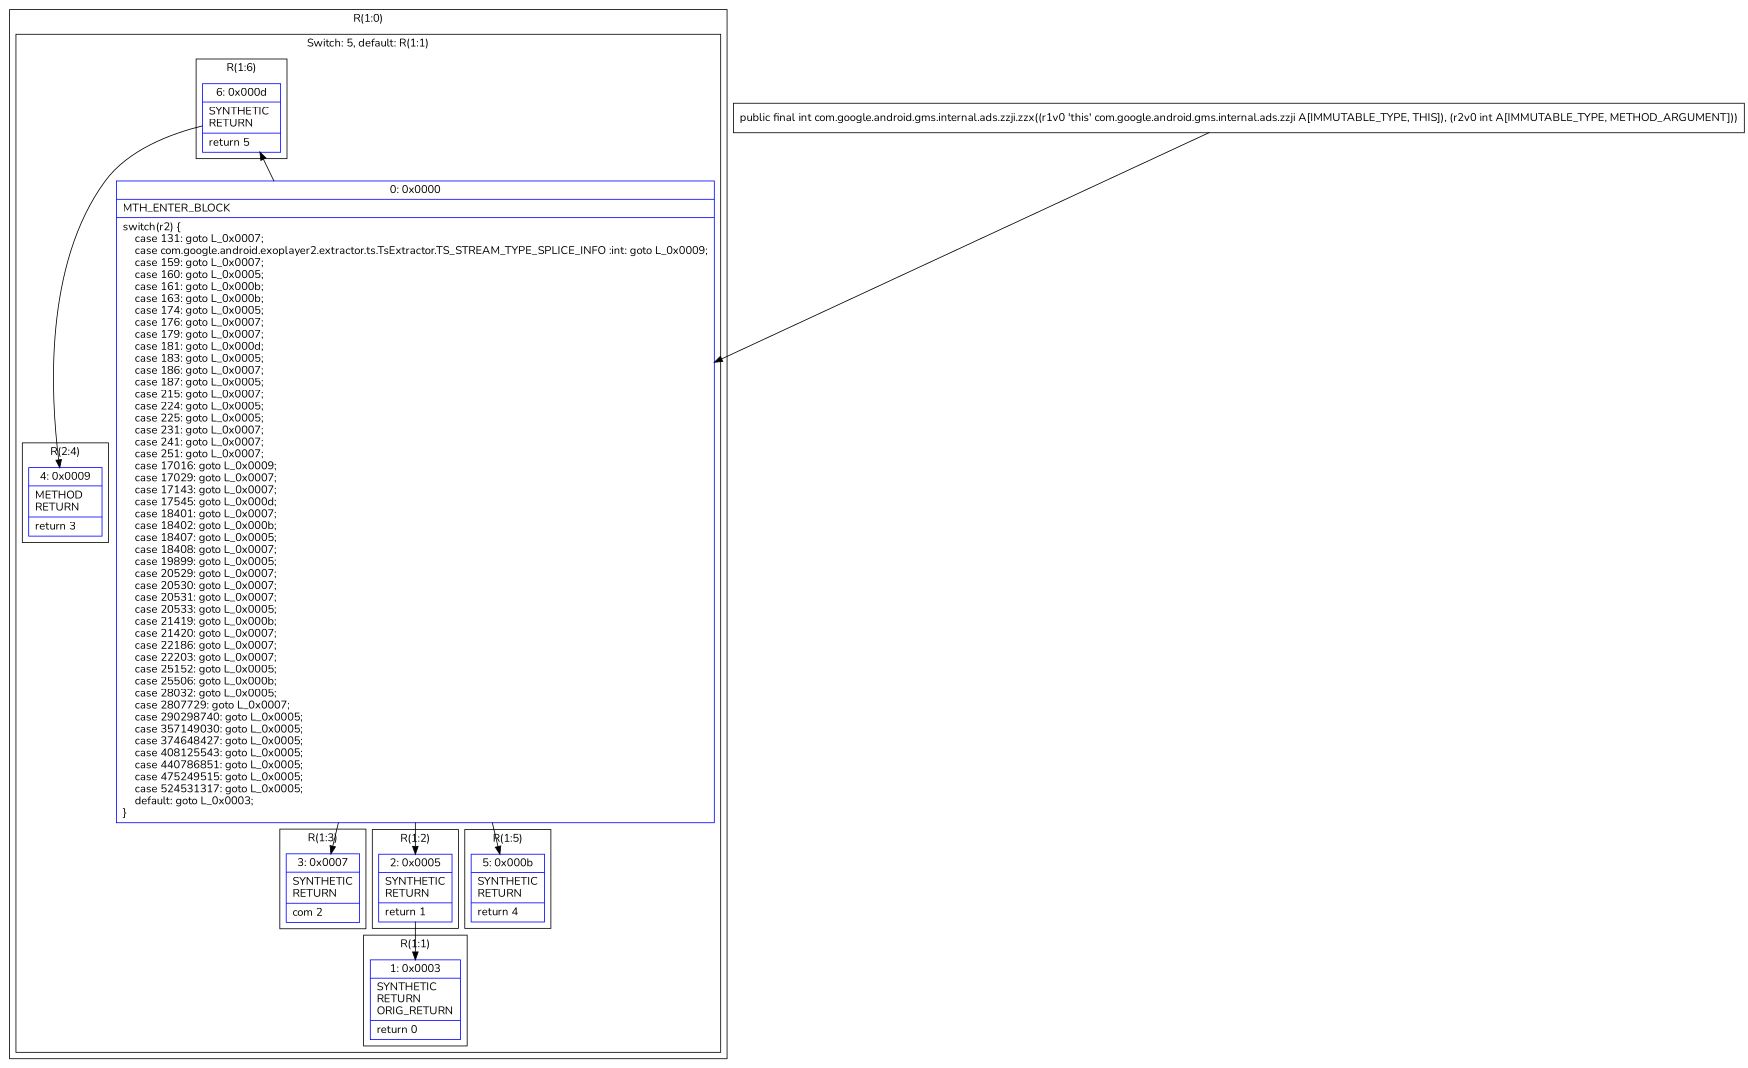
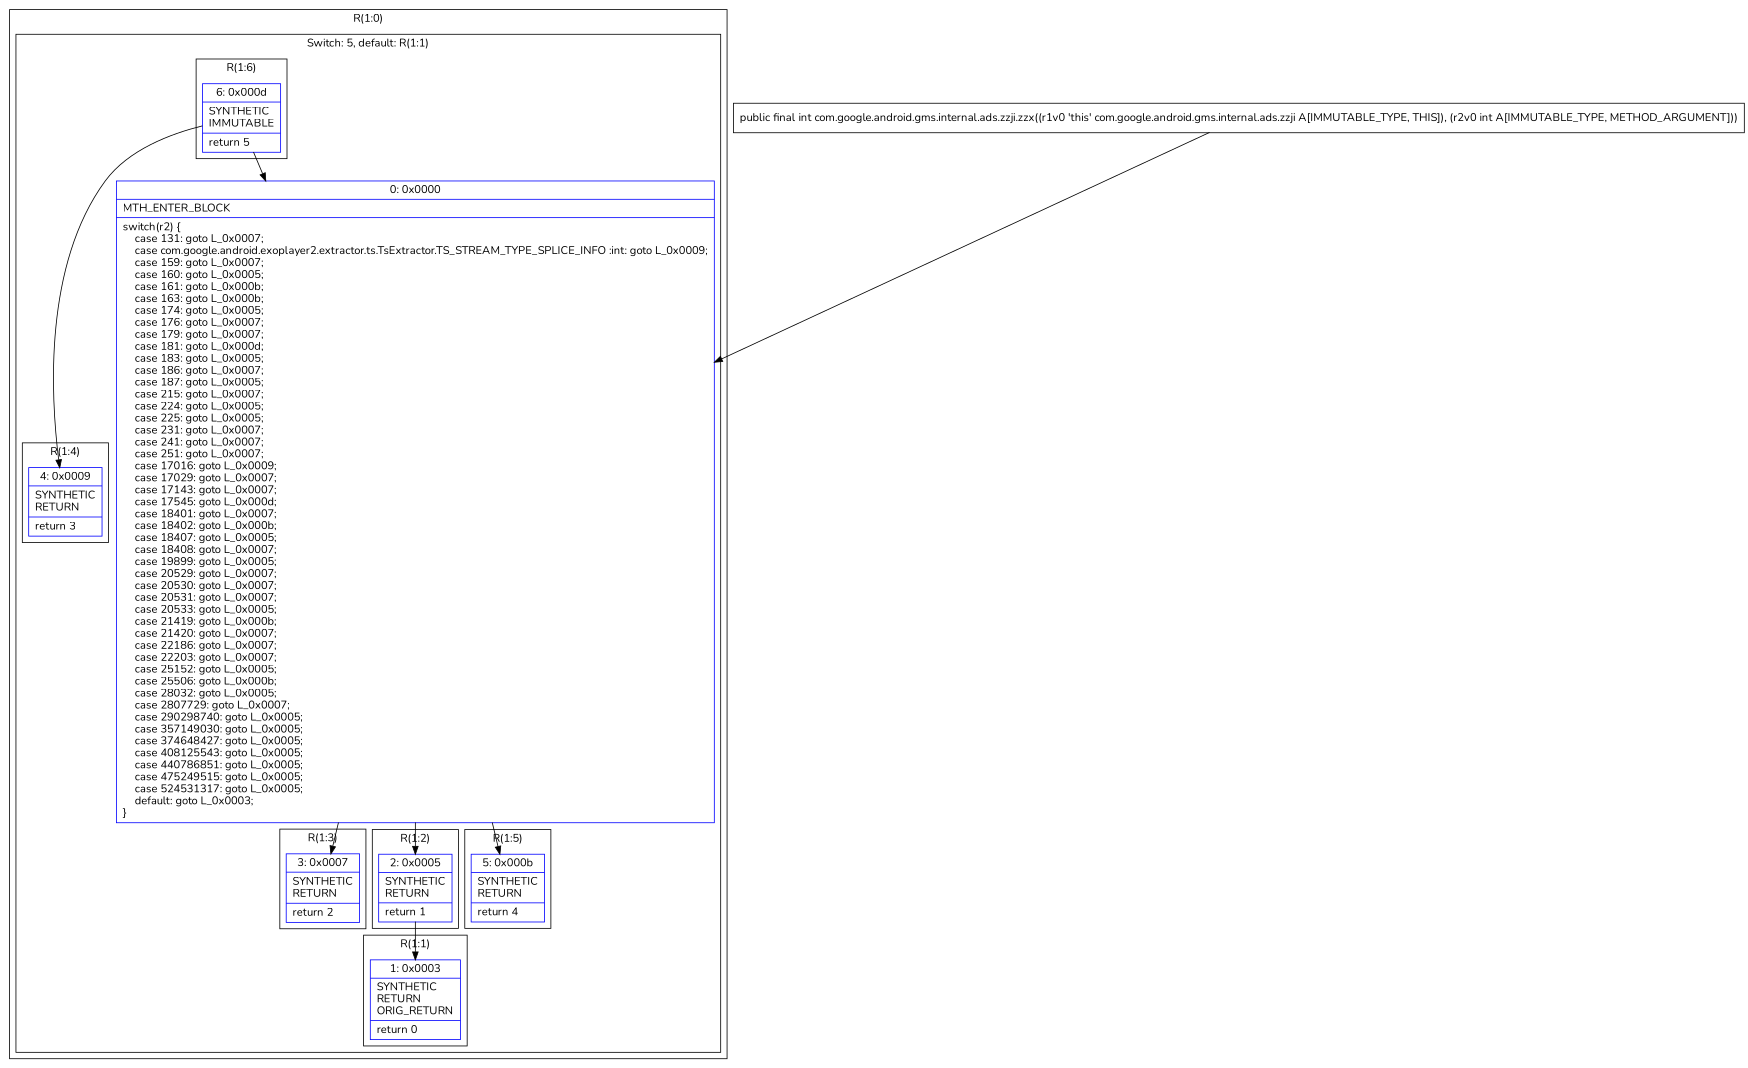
  digraph {
    fontname=Nunito
    node [color=blue fontname=Nunito shape=record]
    edge [fontname=Nunito]
-   n1 [label="{3\:\ 0x0007|SYNTHETIC\lRETURN\l|com 2\l}"]
-   n2 [label="{4\:\ 0x0009|METHOD\lRETURN\l|return 3\l}"]
+   n1 [label="{3\:\ 0x0007|SYNTHETIC\lRETURN\l|return 2\l}"]
+   n2 [label="{4\:\ 0x0009|SYNTHETIC\lRETURN\l|return 3\l}"]
    n3 [label="{2\:\ 0x0005|SYNTHETIC\lRETURN\l|return 1\l}"]
    n4 [label="{5\:\ 0x000b|SYNTHETIC\lRETURN\l|return 4\l}"]
-   n5 [label="{6\:\ 0x000d|SYNTHETIC\lRETURN\l|return 5\l}"]
+   n5 [label="{6\:\ 0x000d|SYNTHETIC\lIMMUTABLE\l|return 5\l}"]
    n6 [label="{1\:\ 0x0003|SYNTHETIC\lRETURN\lORIG_RETURN\l|return 0\l}"]
    n7 [label="{0\:\ 0x0000|MTH_ENTER_BLOCK\l|switch(r2) \{\l    case 131: goto L_0x0007;\l    case com.google.android.exoplayer2.extractor.ts.TsExtractor.TS_STREAM_TYPE_SPLICE_INFO :int: goto L_0x0009;\l    case 159: goto L_0x0007;\l    case 160: goto L_0x0005;\l    case 161: goto L_0x000b;\l    case 163: goto L_0x000b;\l    case 174: goto L_0x0005;\l    case 176: goto L_0x0007;\l    case 179: goto L_0x0007;\l    case 181: goto L_0x000d;\l    case 183: goto L_0x0005;\l    case 186: goto L_0x0007;\l    case 187: goto L_0x0005;\l    case 215: goto L_0x0007;\l    case 224: goto L_0x0005;\l    case 225: goto L_0x0005;\l    case 231: goto L_0x0007;\l    case 241: goto L_0x0007;\l    case 251: goto L_0x0007;\l    case 17016: goto L_0x0009;\l    case 17029: goto L_0x0007;\l    case 17143: goto L_0x0007;\l    case 17545: goto L_0x000d;\l    case 18401: goto L_0x0007;\l    case 18402: goto L_0x000b;\l    case 18407: goto L_0x0005;\l    case 18408: goto L_0x0007;\l    case 19899: goto L_0x0005;\l    case 20529: goto L_0x0007;\l    case 20530: goto L_0x0007;\l    case 20531: goto L_0x0007;\l    case 20533: goto L_0x0005;\l    case 21419: goto L_0x000b;\l    case 21420: goto L_0x0007;\l    case 22186: goto L_0x0007;\l    case 22203: goto L_0x0007;\l    case 25152: goto L_0x0005;\l    case 25506: goto L_0x000b;\l    case 28032: goto L_0x0005;\l    case 2807729: goto L_0x0007;\l    case 290298740: goto L_0x0005;\l    case 357149030: goto L_0x0005;\l    case 374648427: goto L_0x0005;\l    case 408125543: goto L_0x0005;\l    case 440786851: goto L_0x0005;\l    case 475249515: goto L_0x0005;\l    case 524531317: goto L_0x0005;\l    default: goto L_0x0003;\l\}\l}"]
    n8 [label="{public final int com.google.android.gms.internal.ads.zzji.zzx((r1v0 'this' com.google.android.gms.internal.ads.zzji A[IMMUTABLE_TYPE, THIS]), (r2v0 int A[IMMUTABLE_TYPE, METHOD_ARGUMENT])) }" color=""]
    subgraph cluster_1 {
      label="R(1:0)"
      subgraph cluster_2 {
        label="Switch: 5, default: R(1:1)"
        n7
        subgraph cluster_3 {
          label="R(1:3)"
          n1
        }
        subgraph cluster_4 {
-         label="R(2:4)"
+         label="R(1:4)"
          n2
        }
        subgraph cluster_5 {
          label="R(1:2)"
          n3
        }
        subgraph cluster_6 {
          label="R(1:5)"
          n4
        }
        subgraph cluster_7 {
          label="R(1:6)"
          n5
        }
        subgraph cluster_8 {
          label="R(1:1)"
          n6
        }
      }
    }
    n3 -> n6
    n5 -> n2
    n7 -> n1
    n7 -> n3
    n7 -> n4
-   n7 -> n5
+   n5 -> n7
    n8 -> n7
  }
